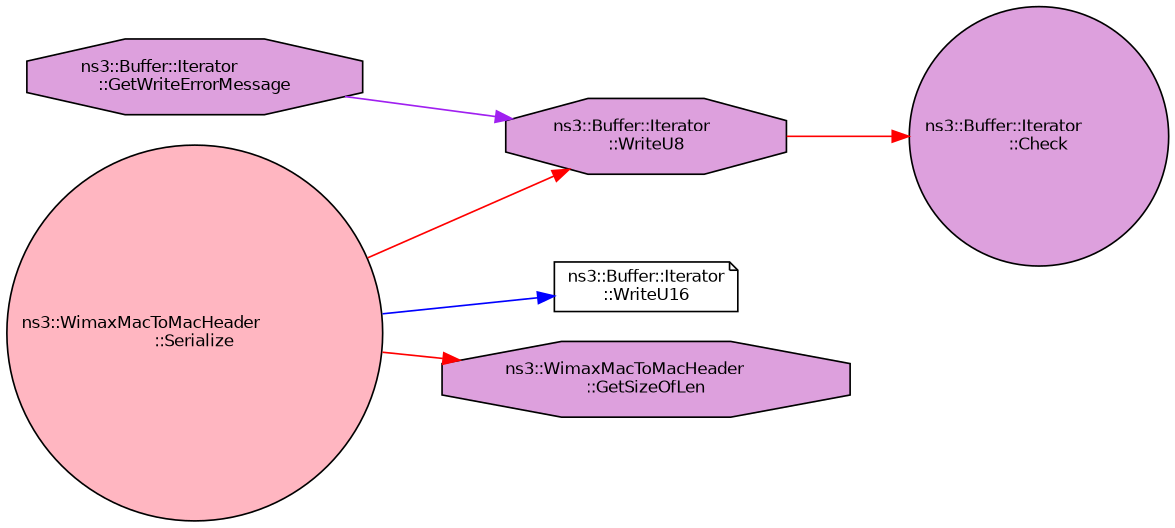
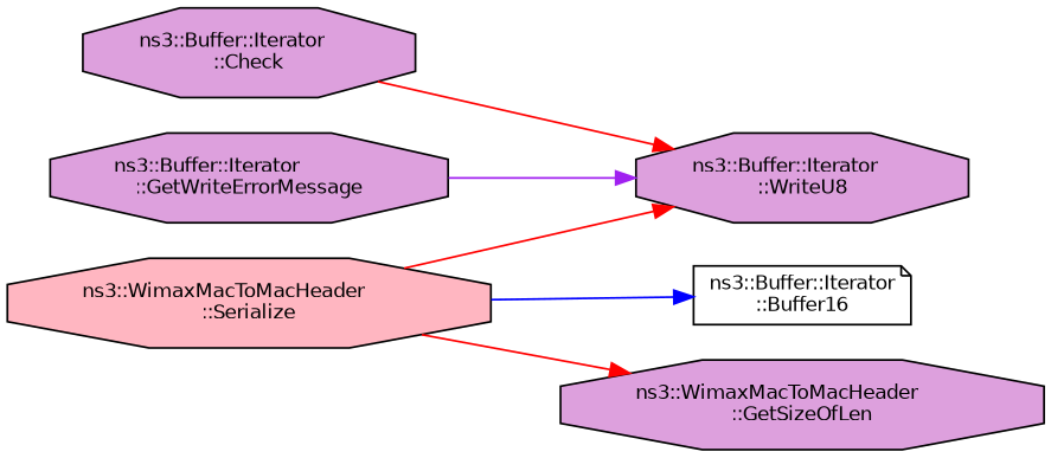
  digraph {
    rankdir=LR
    node [color=black fillcolor=plum fontname=Helvetica fontsize=10 shape=octagon style=filled]
    edge [color=red fontname=Helvetica fontsize=10 labelfontname=Helvetica labelfontsize=10 style=solid]
-   n1 [fillcolor=lightpink fontcolor=black height=0.2 label="ns3::WimaxMacToMacHeader\l::Serialize" shape=circle width=0.4]
+   n1 [fillcolor=lightpink fontcolor=black height=0.2 label="ns3::WimaxMacToMacHeader\l::Serialize" width=0.4]
    n2 [height=0.2 label="ns3::Buffer::Iterator\l::WriteU8" width=0.4]
-   n3 [fillcolor=white height=0.2 label="ns3::Buffer::Iterator\l::WriteU16" shape=note width=0.4]
+   n3 [fillcolor=white height=0.2 label="ns3::Buffer::Iterator\l::Buffer16" shape=note width=0.4]
    n4 [height=0.2 label="ns3::WimaxMacToMacHeader\l::GetSizeOfLen" width=0.4]
-   n5 [height=0.2 label="ns3::Buffer::Iterator\l::Check" shape=circle width=0.4]
+   n5 [height=0.2 label="ns3::Buffer::Iterator\l::Check" width=0.4]
    n6 [height=0.2 label="ns3::Buffer::Iterator\l::GetWriteErrorMessage" width=0.4]
    n1 -> n2
    n1 -> n3 [color=blue]
    n1 -> n4
-   n2 -> n5
+   n5 -> n2
    n6 -> n2 [color=purple]
  }
